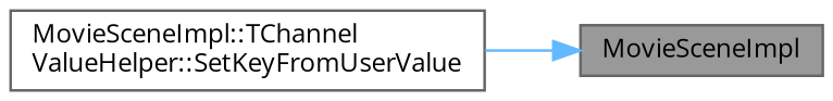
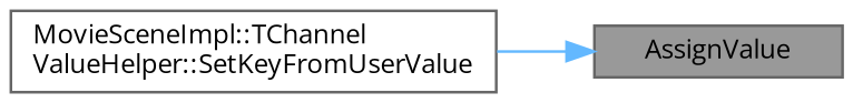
  digraph {
    rankdir=RL
    fontname="Open Sans"
    node [fontname="Open Sans" fontsize=10 shape=box style=filled]
-   n1 [color=gray40 fillcolor=grey60 fontcolor=black height=0.2 label=MovieSceneImpl width=0.4]
+   n1 [color=gray40 fillcolor=grey60 fontcolor=black height=0.2 label=AssignValue width=0.4]
    n2 [color=grey40 fillcolor=white height=0.2 label="MovieSceneImpl::TChannel\lValueHelper::SetKeyFromUserValue" width=0.4]
    n1 -> n2 [color=steelblue1 dir=back fontname="Open Sans" fontsize=10 labelfontname=Helvetica labelfontsize=10 style=solid]
  }
